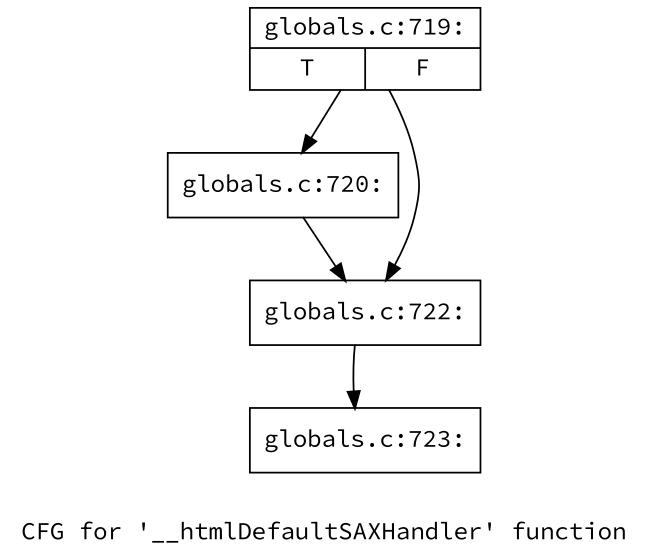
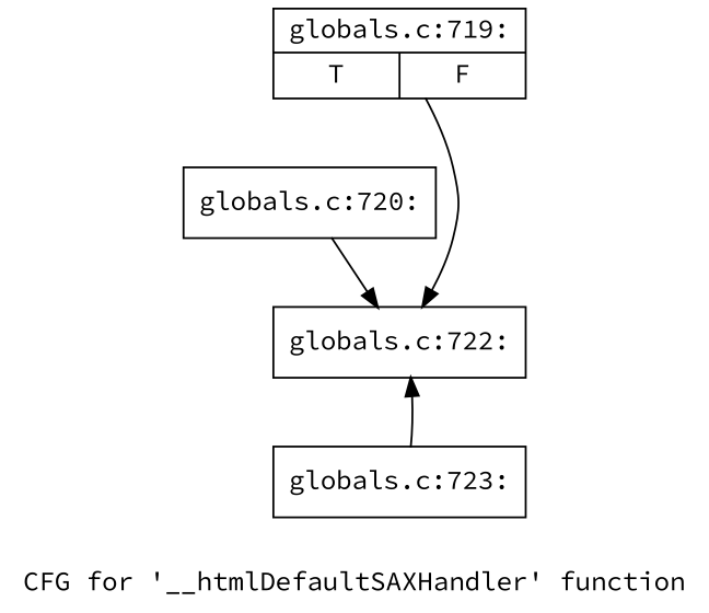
  digraph {
    fontname="Source Code Pro"
    label="CFG for '__htmlDefaultSAXHandler' function"
    node [fontname="Source Code Pro" shape=record]
    edge [fontname="Source Code Pro"]
    n1 [label="{globals.c:719:|{<s0>T|<s1>F}}"]
    n2 [label="{globals.c:720:}"]
    n3 [label="{globals.c:722:}"]
    n4 [label="{globals.c:723:}"]
-   n1 -> n2
    n1 -> n3
    n2 -> n3
-   n3 -> n4
+   n4 -> n3
  }
